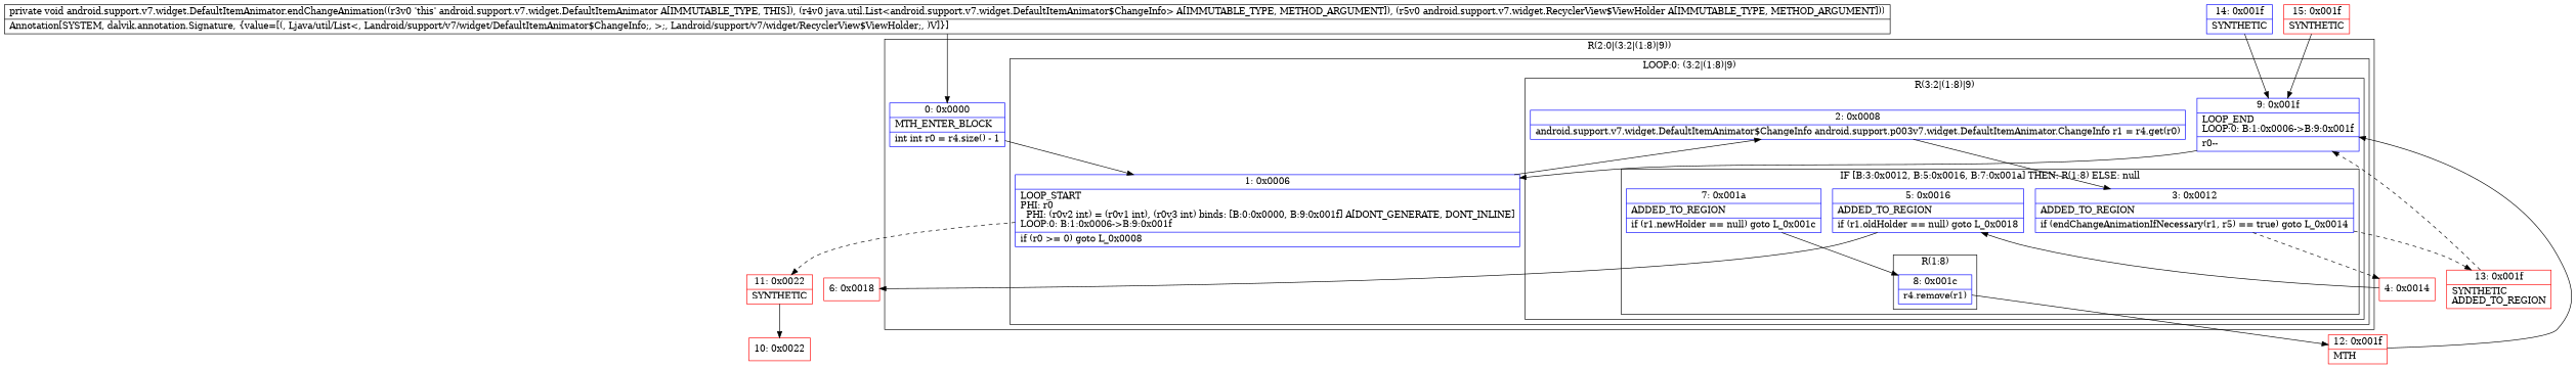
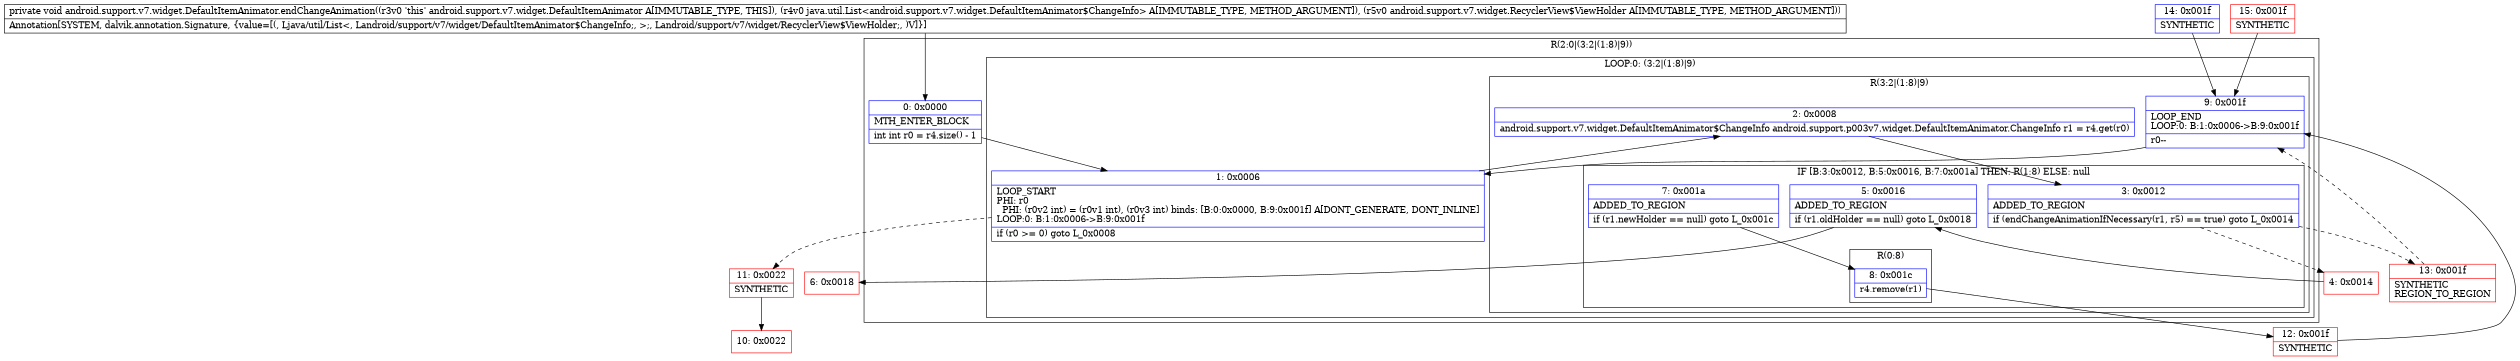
  digraph {
    node [color=blue shape=record]
    n1 [label="{8\:\ 0x001c|r4.remove(r1)\l}"]
    n2 [label="{3\:\ 0x0012|ADDED_TO_REGION\l|if (endChangeAnimationIfNecessary(r1, r5) == true) goto L_0x0014\l}"]
    n3 [label="{5\:\ 0x0016|ADDED_TO_REGION\l|if (r1.oldHolder == null) goto L_0x0018\l}"]
    n4 [label="{7\:\ 0x001a|ADDED_TO_REGION\l|if (r1.newHolder == null) goto L_0x001c\l}"]
    n5 [label="{2\:\ 0x0008|android.support.v7.widget.DefaultItemAnimator$ChangeInfo android.support.p003v7.widget.DefaultItemAnimator.ChangeInfo r1 = r4.get(r0)\l}"]
    n6 [label="{9\:\ 0x001f|LOOP_END\lLOOP:0: B:1:0x0006\-\>B:9:0x001f\l|r0\-\-\l}"]
    n7 [label="{1\:\ 0x0006|LOOP_START\lPHI: r0 \l  PHI: (r0v2 int) = (r0v1 int), (r0v3 int) binds: [B:0:0x0000, B:9:0x001f] A[DONT_GENERATE, DONT_INLINE]\lLOOP:0: B:1:0x0006\-\>B:9:0x001f\l|if (r0 \>= 0) goto L_0x0008\l}"]
    n8 [label="{0\:\ 0x0000|MTH_ENTER_BLOCK\l|int int r0 = r4.size() \- 1\l}"]
-   n9 [color=red label="{12\:\ 0x001f|MTH\l}"]
+   n9 [color=red label="{12\:\ 0x001f|SYNTHETIC\l}"]
    n10 [color=red label="{4\:\ 0x0014}"]
-   n11 [color=red label="{13\:\ 0x001f|SYNTHETIC\lADDED_TO_REGION\l}"]
+   n11 [color=red label="{13\:\ 0x001f|SYNTHETIC\lREGION_TO_REGION\l}"]
    n12 [color=red label="{6\:\ 0x0018}"]
    n13 [color=red label="{11\:\ 0x0022|SYNTHETIC\l}"]
    n14 [color=red label="{10\:\ 0x0022}"]
    n15 [label="{14\:\ 0x001f|SYNTHETIC\l}"]
    n16 [color=red label="{15\:\ 0x001f|SYNTHETIC\l}"]
    n17 [label="{private void android.support.v7.widget.DefaultItemAnimator.endChangeAnimation((r3v0 'this' android.support.v7.widget.DefaultItemAnimator A[IMMUTABLE_TYPE, THIS]), (r4v0 java.util.List\<android.support.v7.widget.DefaultItemAnimator$ChangeInfo\> A[IMMUTABLE_TYPE, METHOD_ARGUMENT]), (r5v0 android.support.v7.widget.RecyclerView$ViewHolder A[IMMUTABLE_TYPE, METHOD_ARGUMENT]))  | Annotation[SYSTEM, dalvik.annotation.Signature, \{value=[(, Ljava\/util\/List\<, Landroid\/support\/v7\/widget\/DefaultItemAnimator$ChangeInfo;, \>;, Landroid\/support\/v7\/widget\/RecyclerView$ViewHolder;, )V]\}]\l}" color=""]
    subgraph cluster_1 {
      label="R(2:0|(3:2|(1:8)|9))"
      n8
      subgraph cluster_2 {
        label="LOOP:0: (3:2|(1:8)|9)"
        n7
        subgraph cluster_3 {
          label="R(3:2|(1:8)|9)"
          n5
          n6
          subgraph cluster_4 {
            label="IF [B:3:0x0012, B:5:0x0016, B:7:0x001a] THEN: R(1:8) ELSE: null"
            n2
            n3
            n4
            subgraph cluster_5 {
-             label="R(1:8)"
+             label="R(0:8)"
              n1
            }
          }
        }
      }
    }
    n1 -> n9
    n2 -> n10 [style=dashed]
    n2 -> n11 [style=dashed]
    n3 -> n12
    n4 -> n1
    n5 -> n2
    n6 -> n7
    n7 -> n5
    n7 -> n13 [style=dashed]
    n8 -> n7
    n9 -> n6
    n10 -> n3
    n11 -> n6 [style=dashed]
    n13 -> n14
    n15 -> n6
    n16 -> n6
    n17 -> n8
  }
